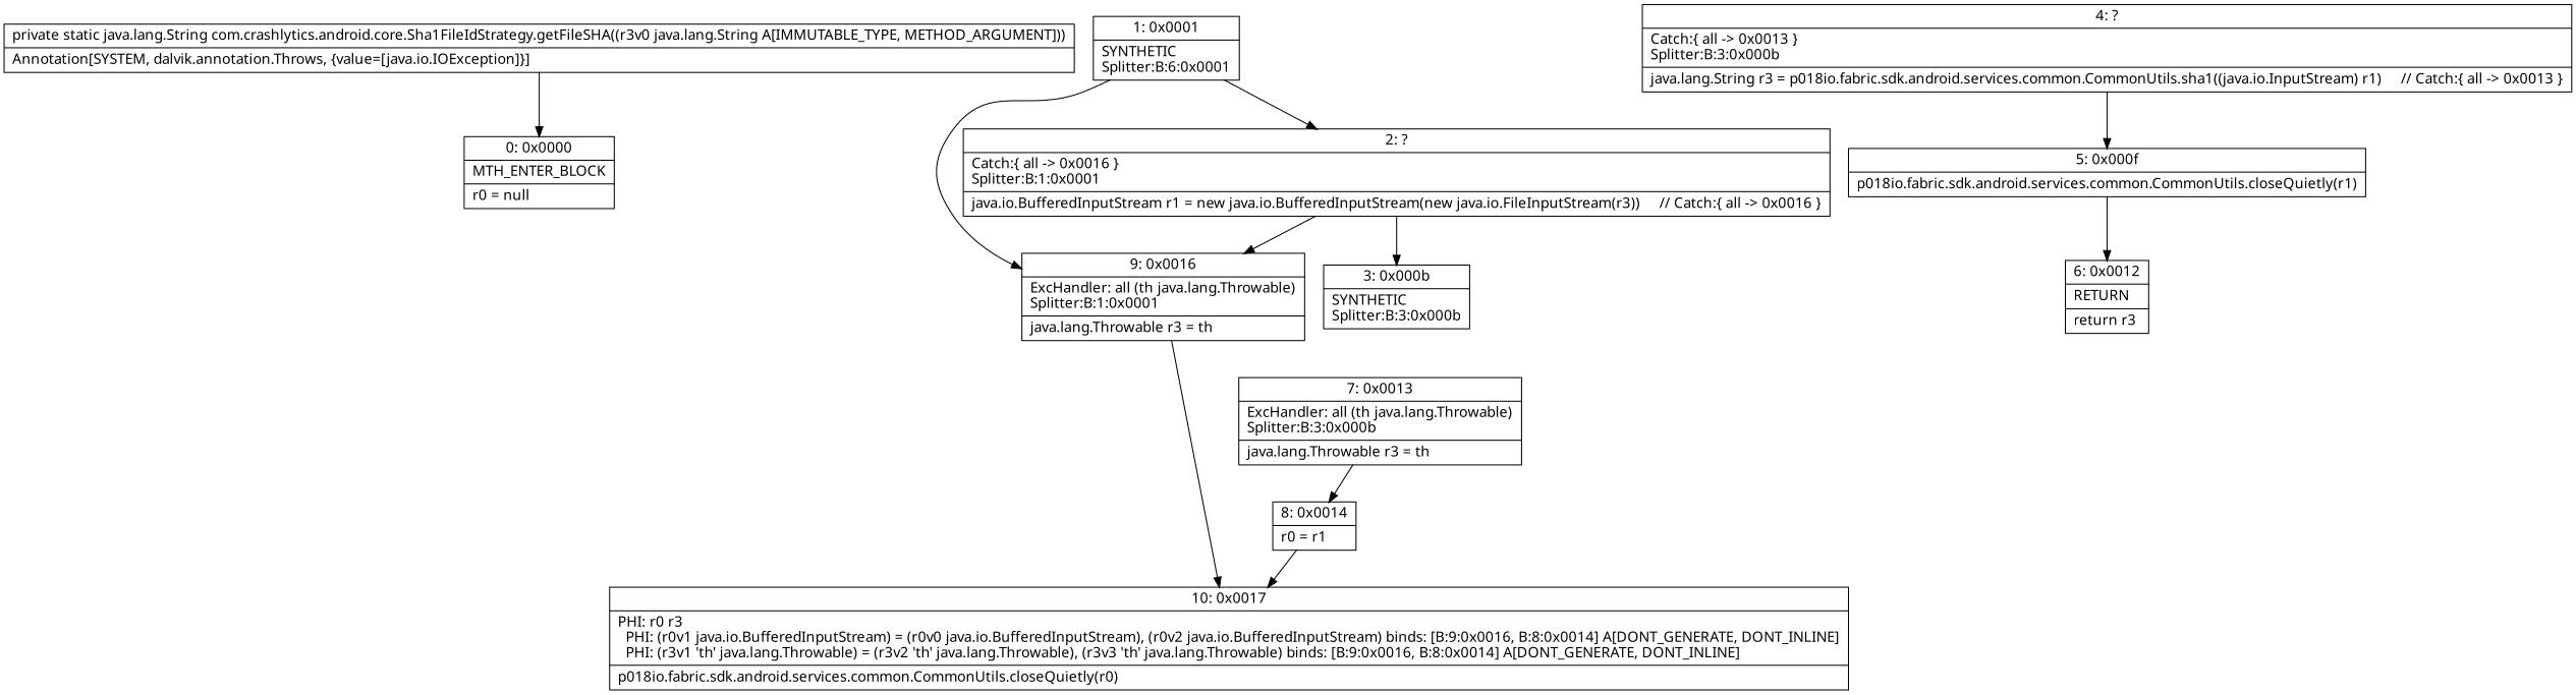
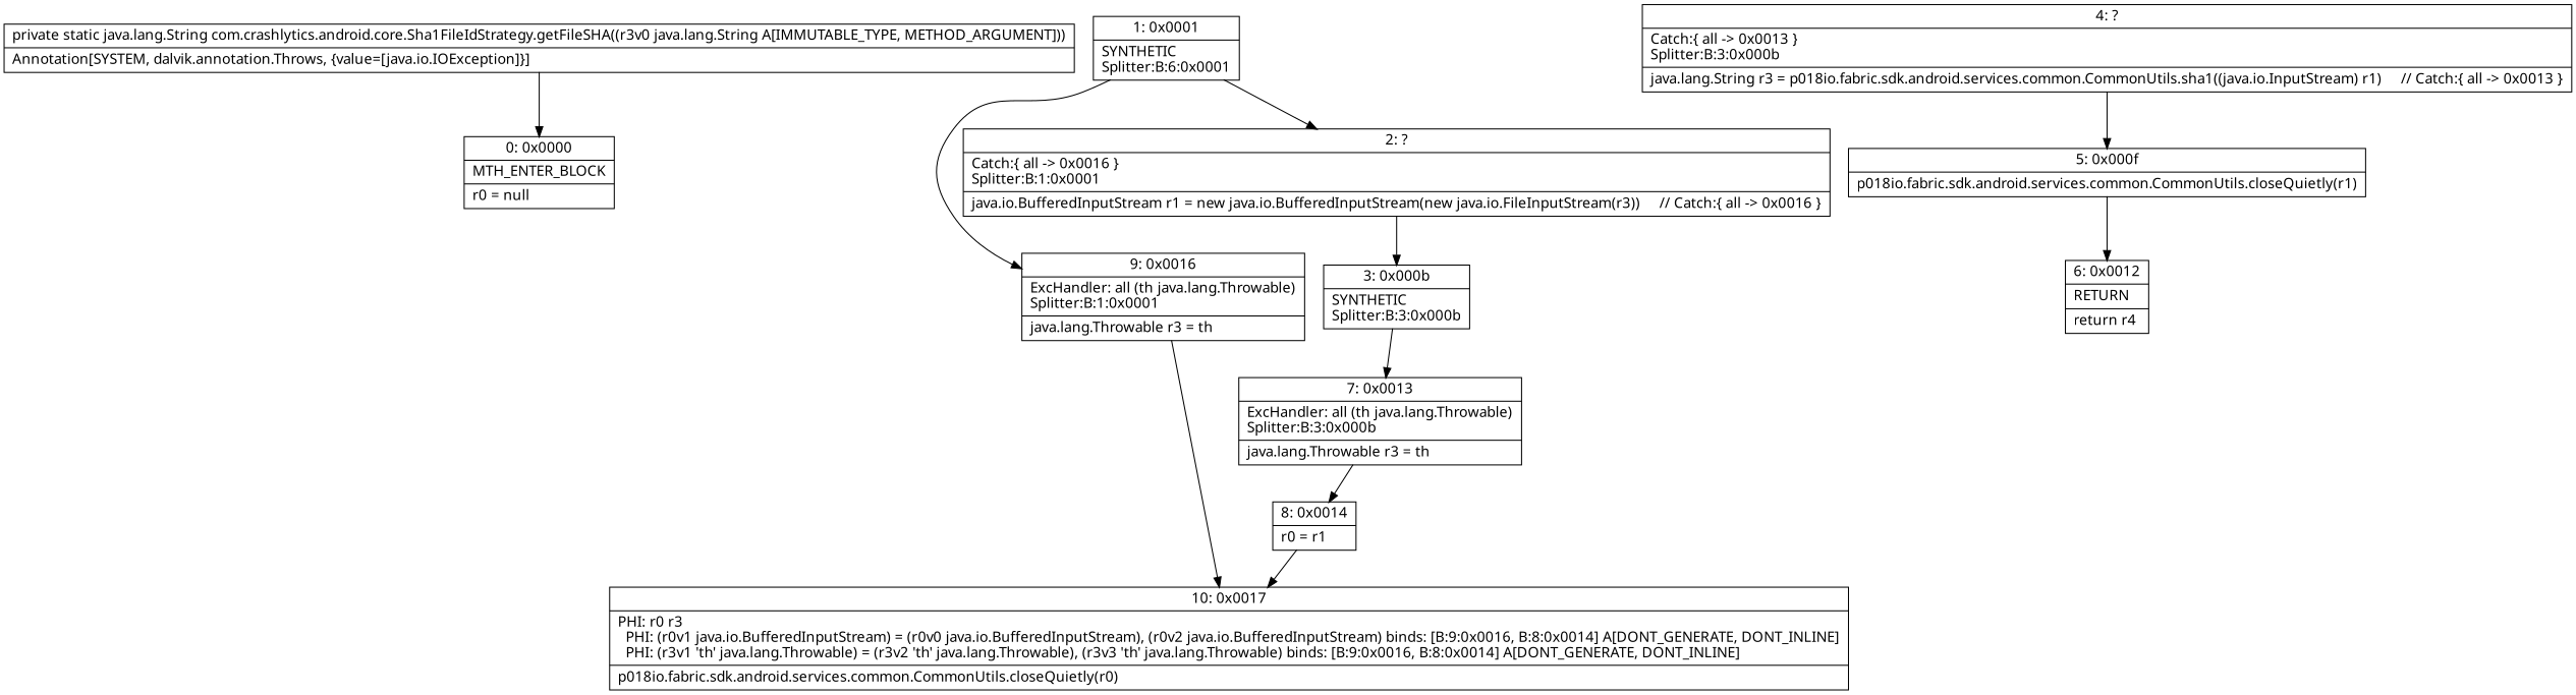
  digraph {
    fontname="Noto Sans"
    node [fontname="Noto Sans" shape=record]
    edge [fontname="Noto Sans"]
    n1 [label="{0\:\ 0x0000|MTH_ENTER_BLOCK\l|r0 = null\l}"]
    n2 [label="{1\:\ 0x0001|SYNTHETIC\lSplitter:B:6:0x0001\l}"]
    n3 [label="{2\:\ ?|Catch:\{ all \-\> 0x0016 \}\lSplitter:B:1:0x0001\l|java.io.BufferedInputStream r1 = new java.io.BufferedInputStream(new java.io.FileInputStream(r3))     \/\/ Catch:\{ all \-\> 0x0016 \}\l}"]
    n4 [label="{9\:\ 0x0016|ExcHandler: all (th java.lang.Throwable)\lSplitter:B:1:0x0001\l|java.lang.Throwable r3 = th\l}"]
    n5 [label="{3\:\ 0x000b|SYNTHETIC\lSplitter:B:3:0x000b\l}"]
    n6 [label="{10\:\ 0x0017|PHI: r0 r3 \l  PHI: (r0v1 java.io.BufferedInputStream) = (r0v0 java.io.BufferedInputStream), (r0v2 java.io.BufferedInputStream) binds: [B:9:0x0016, B:8:0x0014] A[DONT_GENERATE, DONT_INLINE]\l  PHI: (r3v1 'th' java.lang.Throwable) = (r3v2 'th' java.lang.Throwable), (r3v3 'th' java.lang.Throwable) binds: [B:9:0x0016, B:8:0x0014] A[DONT_GENERATE, DONT_INLINE]\l|p018io.fabric.sdk.android.services.common.CommonUtils.closeQuietly(r0)\l}"]
    n7 [label="{7\:\ 0x0013|ExcHandler: all (th java.lang.Throwable)\lSplitter:B:3:0x000b\l|java.lang.Throwable r3 = th\l}"]
    n8 [label="{4\:\ ?|Catch:\{ all \-\> 0x0013 \}\lSplitter:B:3:0x000b\l|java.lang.String r3 = p018io.fabric.sdk.android.services.common.CommonUtils.sha1((java.io.InputStream) r1)     \/\/ Catch:\{ all \-\> 0x0013 \}\l}"]
    n9 [label="{5\:\ 0x000f|p018io.fabric.sdk.android.services.common.CommonUtils.closeQuietly(r1)\l}"]
    n10 [label="{8\:\ 0x0014|r0 = r1\l}"]
-   n11 [label="{6\:\ 0x0012|RETURN\l|return r3\l}"]
+   n11 [label="{6\:\ 0x0012|RETURN\l|return r4\l}"]
    n12 [label="{private static java.lang.String com.crashlytics.android.core.Sha1FileIdStrategy.getFileSHA((r3v0 java.lang.String A[IMMUTABLE_TYPE, METHOD_ARGUMENT]))  | Annotation[SYSTEM, dalvik.annotation.Throws, \{value=[java.io.IOException]\}]\l}"]
    n2 -> n3
    n2 -> n4
-   n3 -> n4
    n3 -> n5
    n4 -> n6
+   n5 -> n7
    n7 -> n10
    n8 -> n9
    n9 -> n11
    n10 -> n6
    n12 -> n1
  }
